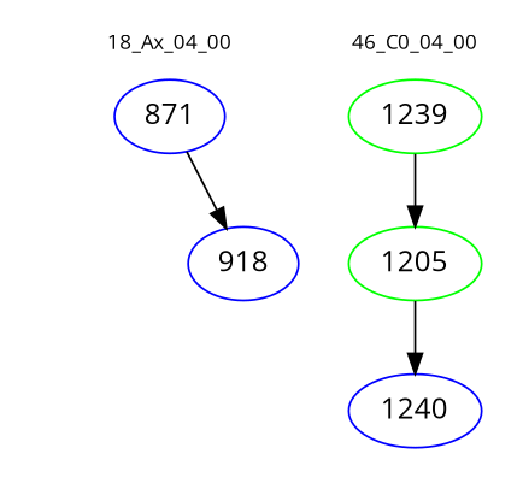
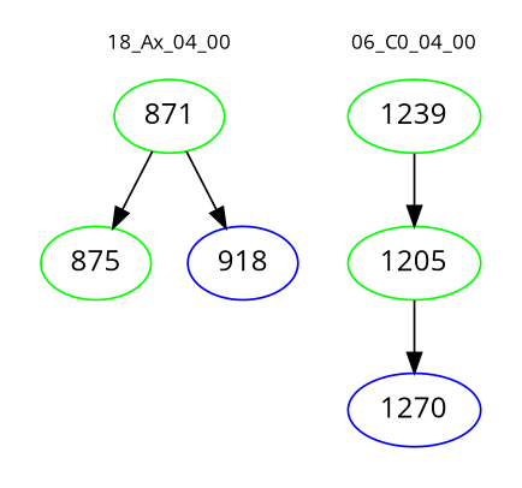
  digraph {
    fontname="Open Sans"
    node [color=blue fontname="Open Sans"]
    edge [color=black fontname="Open Sans"]
-   n1 [label=871]
+   n1 [color=green label=871]
+   n2 [color=green label=875]
    n3 [label=918]
    n4 [color=green label=1239]
    n5 [color=green label=1205]
-   n6 [label=1240]
+   n6 [label=1270]
    subgraph cluster_1 {
      color=white
      fontsize=10
      label="18_Ax_04_00"
      n1
+     n2
      n3
    }
    subgraph cluster_2 {
      color=white
      fontsize=10
-     label="46_C0_04_00"
+     label="06_C0_04_00"
      n4
      n5
      n6
    }
+   n1 -> n2
    n1 -> n3
    n4 -> n5
    n5 -> n6
  }
